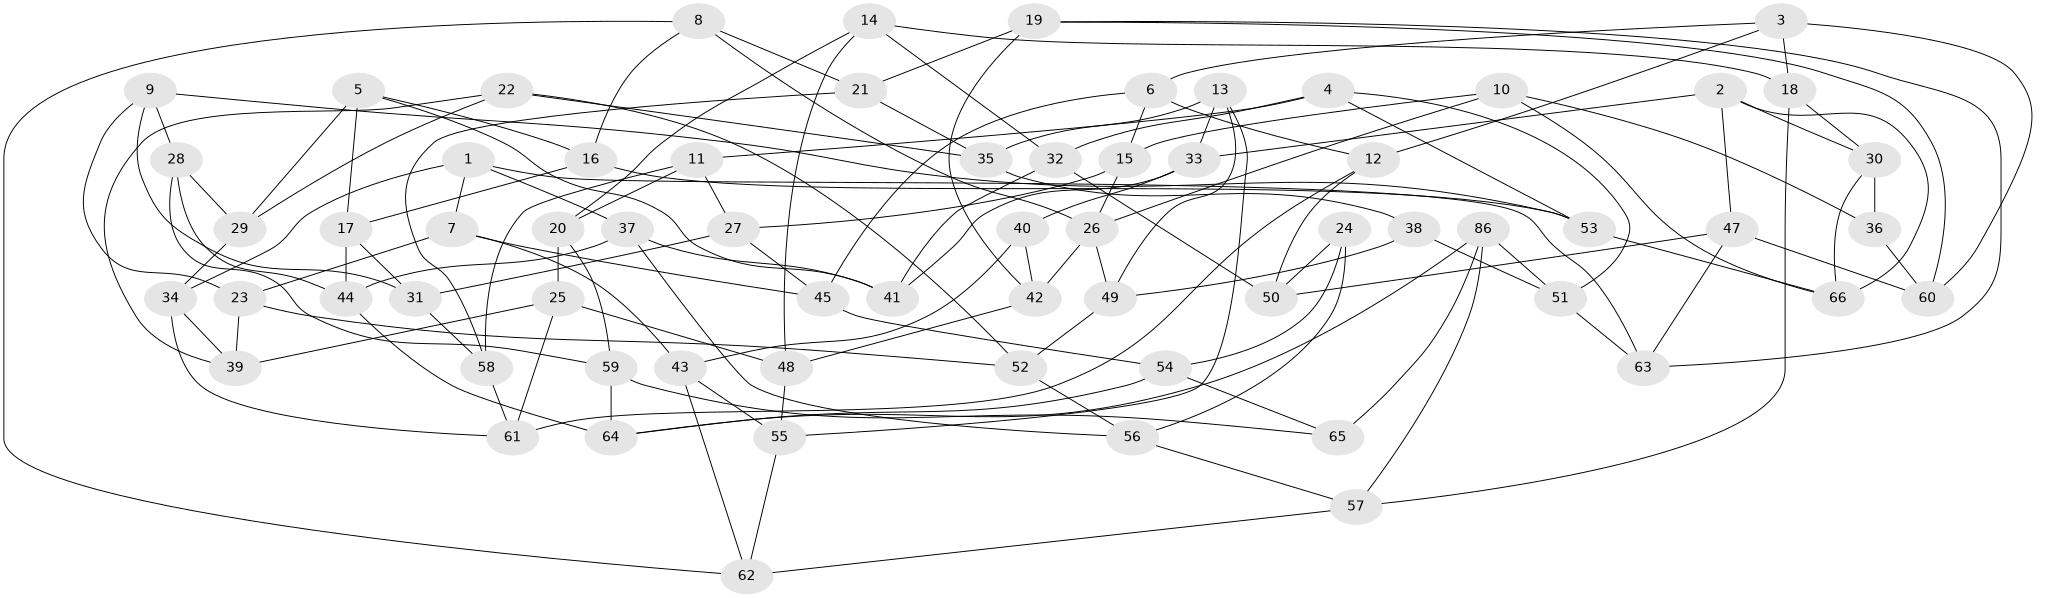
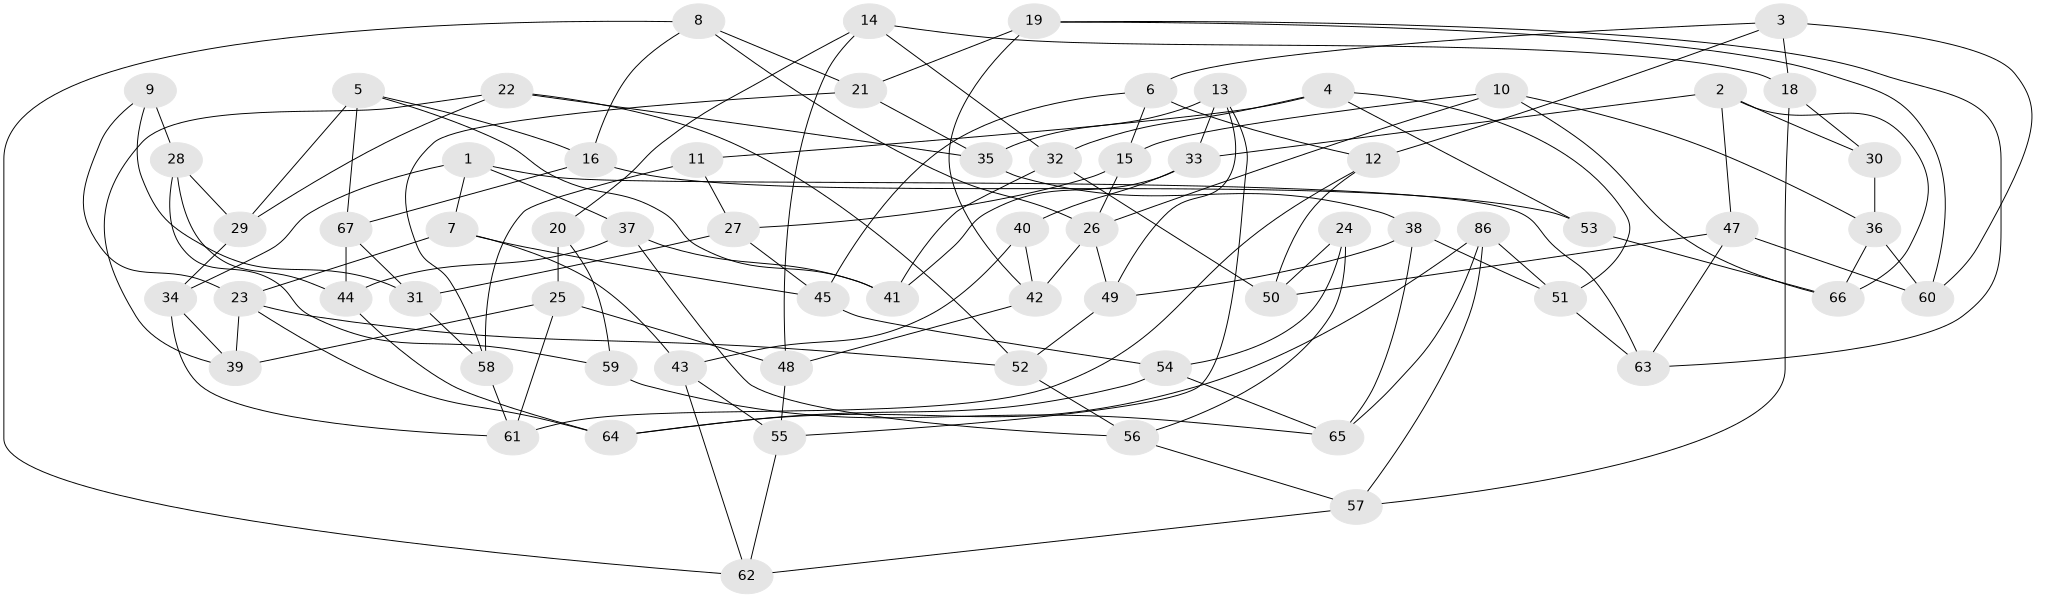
  graph {
    fontname="DejaVu Sans"
    node [color=gray90 fontname="DejaVu Sans" style=filled]
    edge [fontname="DejaVu Sans"]
    1
    7
    34
    37
    63
    45
    23
    43
    61
    39
    41
    44
    56
    2
    30
    33
    47
    66
    36
    40
    60
    50
    3
    6
    12
    18
    15
    57
    4
    11
    32
    51
    53
    20
    27
    58
    5
    16
-   17
+   17 [label=67]
    29
    31
    26
    54
    52
    62
    55
    8
    21
    35
    49
    42
    9
    28
    59
    10
    25
    13
    38
    14
    48
    64
    19
    65
    22
    24
    n66 [label=86]
    1 -- 7
    1 -- 34
    1 -- 37
    1 -- 63
    7 -- 45
    7 -- 23
    7 -- 43
    34 -- 61
    34 -- 39
    37 -- 41
    37 -- 44
    37 -- 56
    45 -- 54
    23 -- 39
    23 -- 52
    43 -- 62
    43 -- 55
    44 -- 64
    56 -- 57
    2 -- 30
    2 -- 33
    2 -- 47
    2 -- 66
    30 -- 36
    33 -- 41
    33 -- 40
    47 -- 63
    47 -- 60
    47 -- 50
-   30 -- 66
+   36 -- 66
    36 -- 60
    40 -- 43
    40 -- 42
    3 -- 60
    3 -- 6
    3 -- 12
    3 -- 18
    6 -- 45
    6 -- 12
    6 -- 15
    12 -- 61
    12 -- 50
    18 -- 30
    18 -- 57
    15 -- 27
    15 -- 26
    57 -- 62
    4 -- 11
    4 -- 32
    4 -- 51
    4 -- 53
-   11 -- 20
    11 -- 27
    11 -- 58
    32 -- 41
    32 -- 50
    51 -- 63
    53 -- 66
    20 -- 59
    20 -- 25
    27 -- 45
    27 -- 31
    58 -- 61
    5 -- 41
    5 -- 16
    5 -- 17
    5 -- 29
    16 -- 53
    16 -- 17
    17 -- 44
    17 -- 31
    29 -- 34
    31 -- 58
    26 -- 49
    26 -- 42
    54 -- 64
    54 -- 65
    52 -- 56
    55 -- 62
    8 -- 16
    8 -- 26
    8 -- 62
    8 -- 21
    21 -- 58
    21 -- 35
    35 -- 38
    49 -- 52
    42 -- 48
    9 -- 23
-   9 -- 53
    9 -- 31
    9 -- 28
    28 -- 44
    28 -- 29
    28 -- 59
-   59 -- 64
+   23 -- 64
    59 -- 65
    10 -- 66
    10 -- 36
    10 -- 15
    10 -- 26
    25 -- 61
    25 -- 39
    25 -- 48
    13 -- 33
    13 -- 55
    13 -- 35
    13 -- 49
    38 -- 51
    38 -- 49
+   38 -- 65
    14 -- 18
    14 -- 32
    14 -- 20
    14 -- 48
    48 -- 55
    19 -- 63
    19 -- 60
    19 -- 21
    19 -- 42
    22 -- 39
    22 -- 29
    22 -- 52
    22 -- 35
    24 -- 56
    24 -- 50
    24 -- 54
    n66 -- 57
    n66 -- 51
    n66 -- 64
    n66 -- 65
  }
